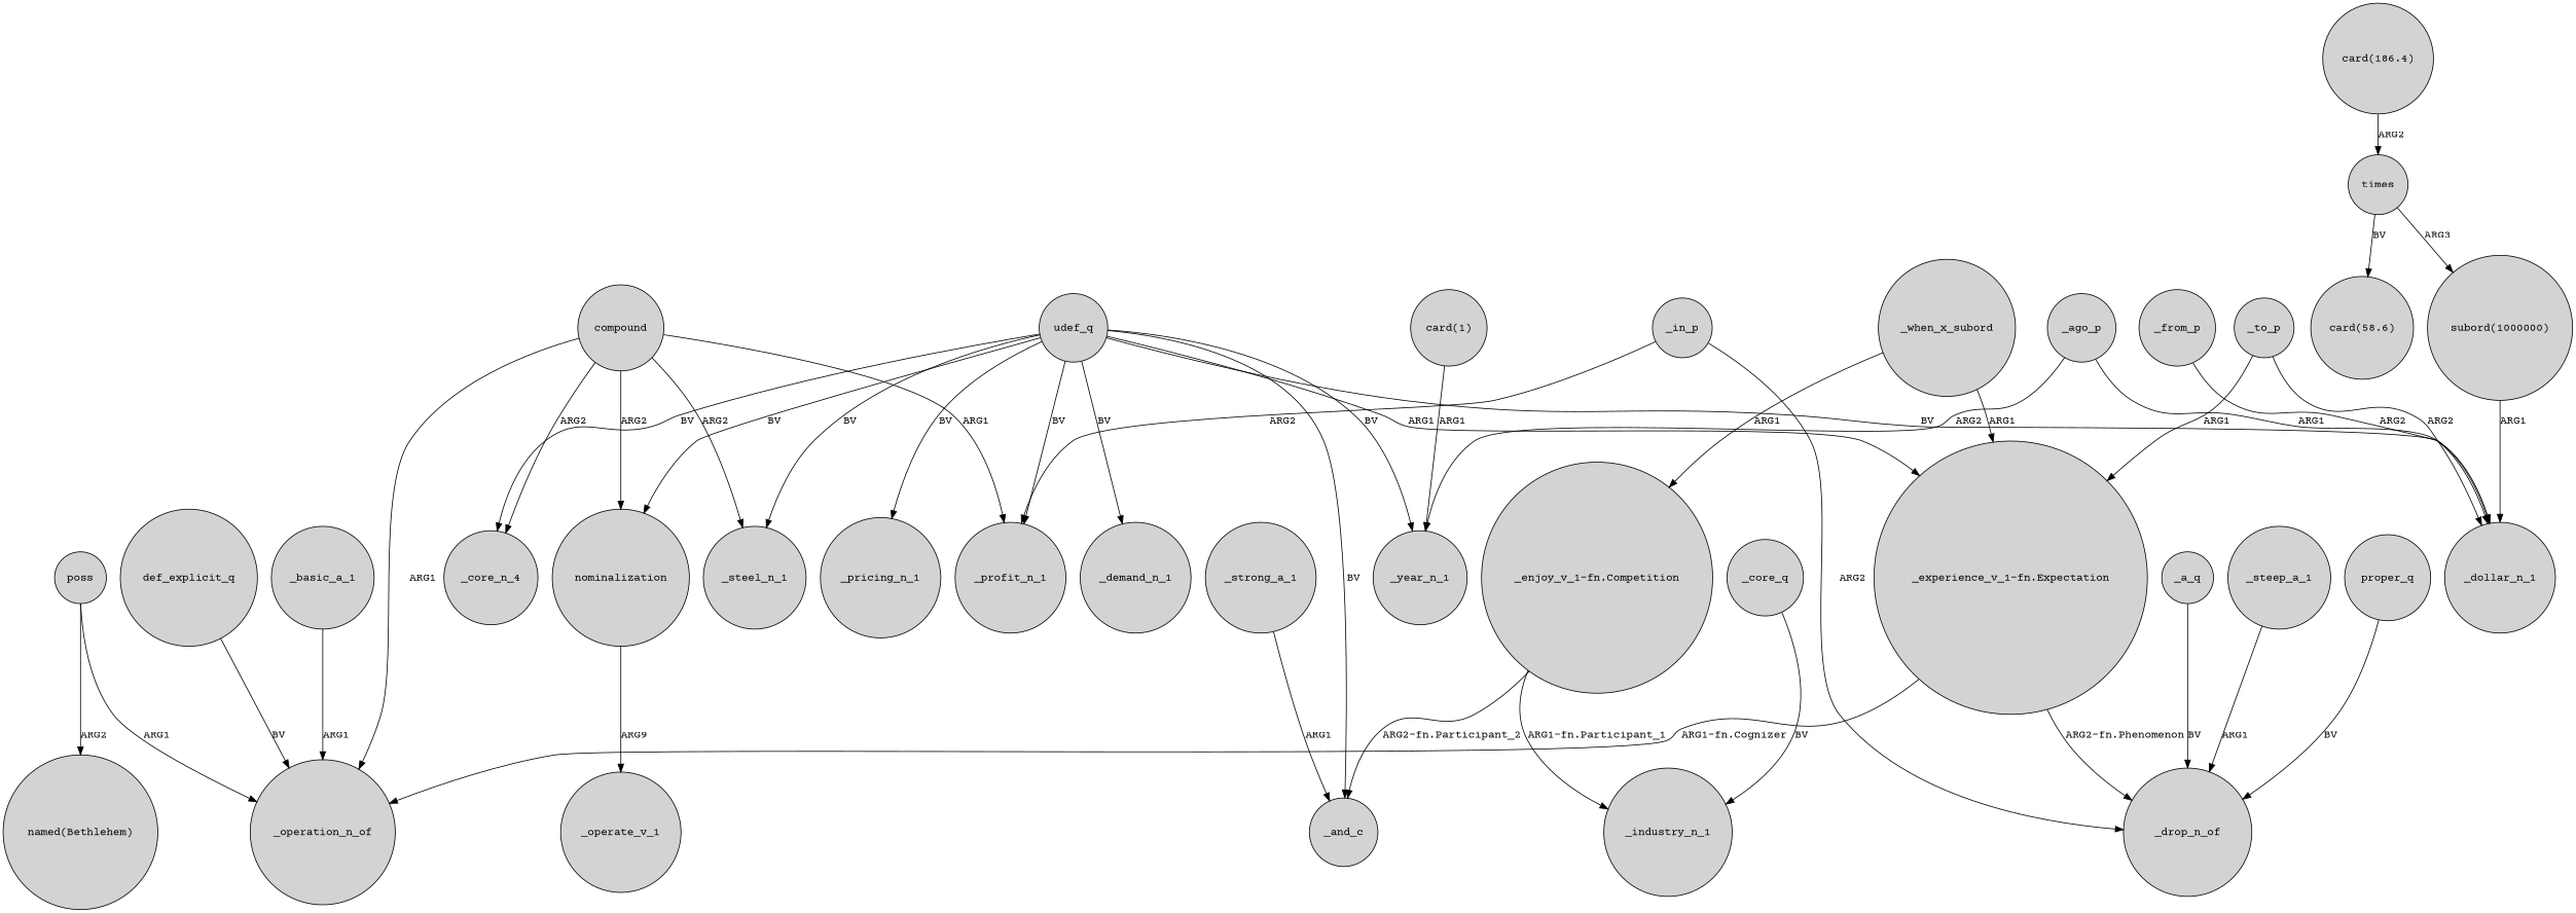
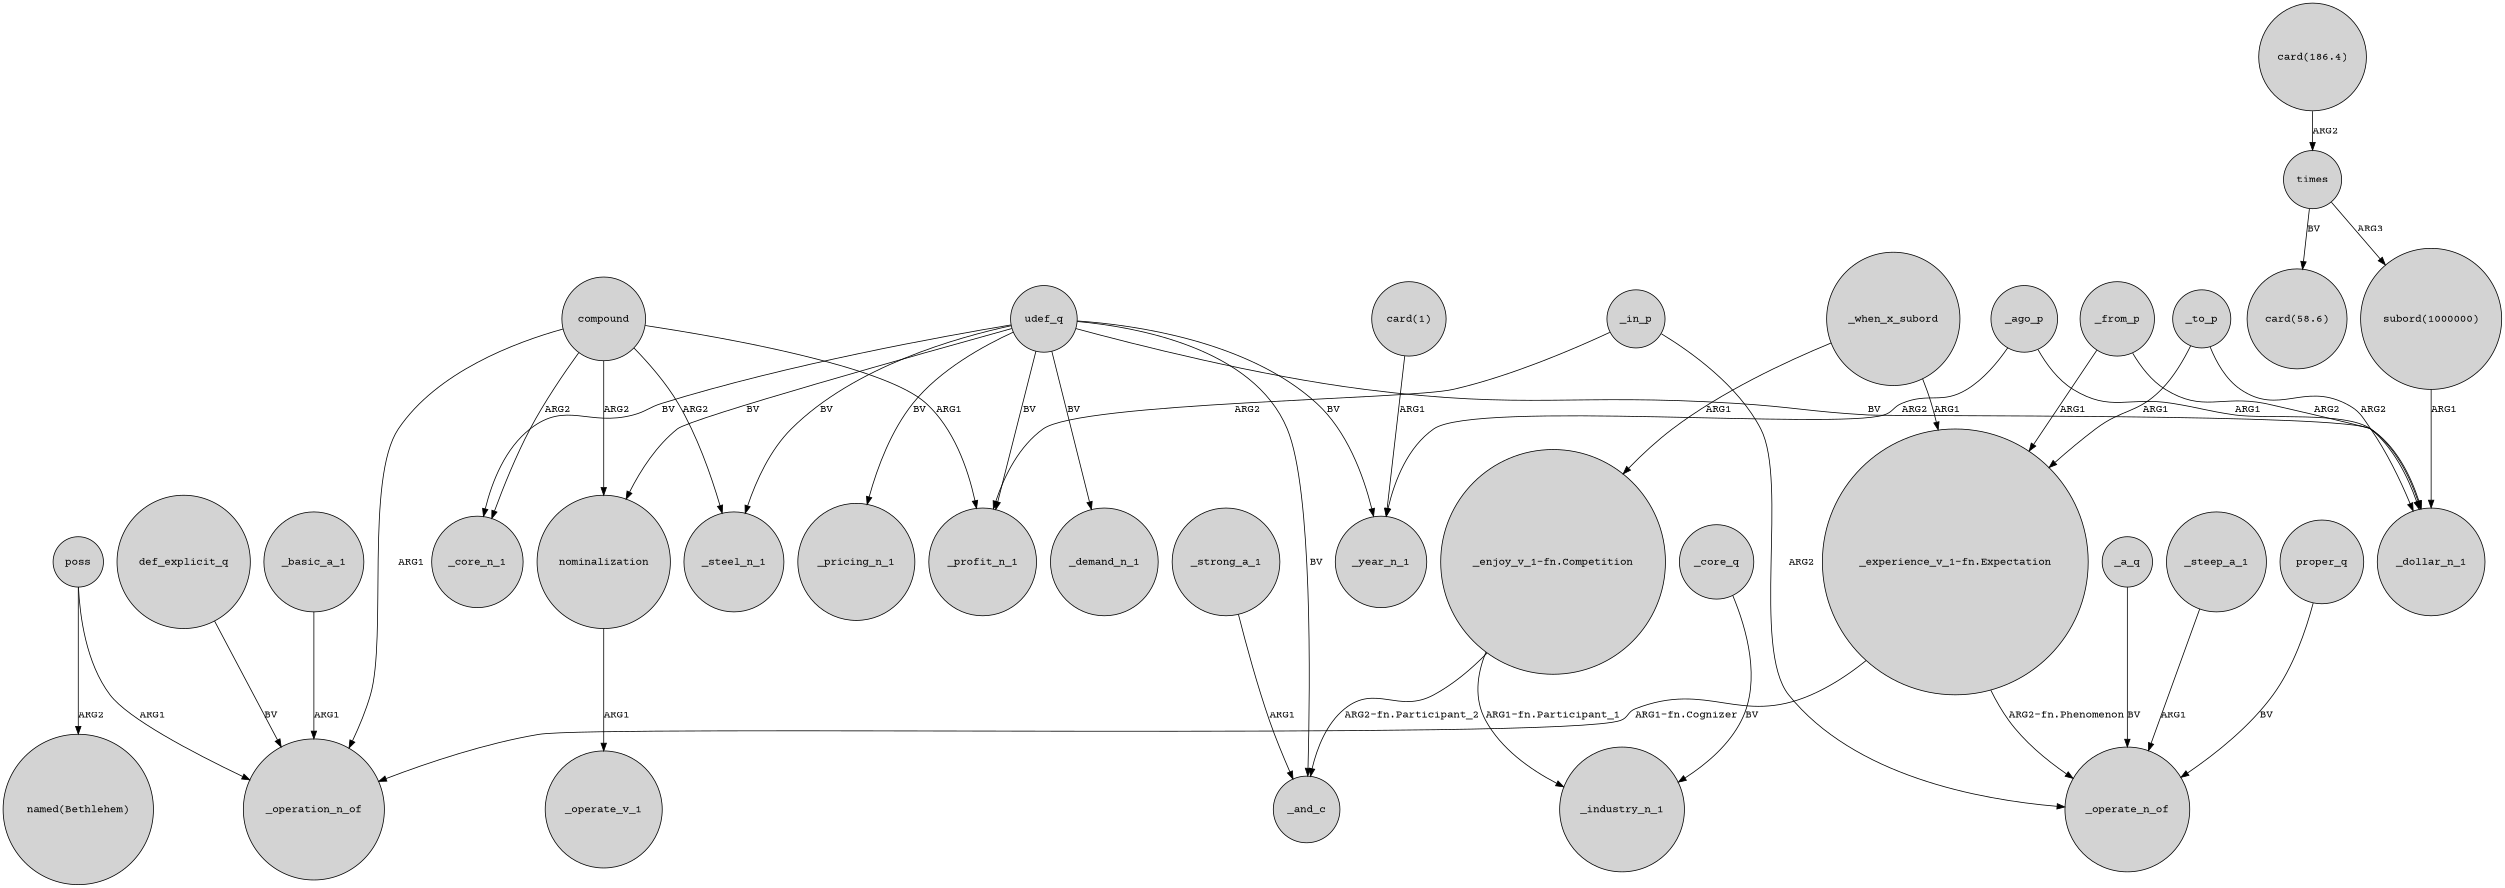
  digraph {
    fontname="Courier Prime"
    node [fontname="Courier Prime" shape=circle style=filled]
    edge [fontname="Courier Prime"]
    "_experience_v_1-fn.Expectation"
-   _drop_n_of
+   _drop_n_of [label=_operate_n_of]
    _operation_n_of
    _when_x_subord
    "_enjoy_v_1-fn.Competition"
    _industry_n_1
    _and_c
    _ago_p
    _dollar_n_1
    _year_n_1
    compound
-   _core_n_1 [label=_core_n_4]
+   _core_n_1
    nominalization
    _profit_n_1
    _steel_n_1
    _operate_v_1
    "card(1)"
    _from_p
    udef_q
    _pricing_n_1
    _demand_n_1
    poss
    "named(Bethlehem)"
    n24 [label="subord(1000000)"]
    times
    "card(58.6)"
    "card(186.4)"
    _to_p
    _in_p
    _a_q
    _steep_a_1
    def_explicit_q
    _basic_a_1
    proper_q
    _strong_a_1
    n36 [label=_core_q]
    "_experience_v_1-fn.Expectation" -> _drop_n_of [label="ARG2-fn.Phenomenon"]
    "_experience_v_1-fn.Expectation" -> _operation_n_of [label="ARG1-fn.Cognizer"]
    _when_x_subord -> "_experience_v_1-fn.Expectation" [label=ARG1]
    _when_x_subord -> "_enjoy_v_1-fn.Competition" [label=ARG1]
    "_enjoy_v_1-fn.Competition" -> _industry_n_1 [label="ARG1-fn.Participant_1"]
    "_enjoy_v_1-fn.Competition" -> _and_c [label="ARG2-fn.Participant_2"]
    _ago_p -> _dollar_n_1 [label=ARG1]
    _ago_p -> _year_n_1 [label=ARG2]
    compound -> _operation_n_of [label=ARG1]
    compound -> _core_n_1 [label=ARG2]
    compound -> nominalization [label=ARG2]
    compound -> _profit_n_1 [label=ARG1]
    compound -> _steel_n_1 [label=ARG2]
-   nominalization -> _operate_v_1 [label=ARG9]
+   nominalization -> _operate_v_1 [label=ARG1]
    "card(1)" -> _year_n_1 [label=ARG1]
-   udef_q -> "_experience_v_1-fn.Expectation" [label=ARG1]
+   _from_p -> "_experience_v_1-fn.Expectation" [label=ARG1]
    _from_p -> _dollar_n_1 [label=ARG2]
    udef_q -> _and_c [label=BV]
    udef_q -> _dollar_n_1 [label=BV]
    udef_q -> _year_n_1 [label=BV]
    udef_q -> _core_n_1 [label=BV]
    udef_q -> nominalization [label=BV]
    udef_q -> _profit_n_1 [label=BV]
    udef_q -> _steel_n_1 [label=BV]
    udef_q -> _pricing_n_1 [label=BV]
    udef_q -> _demand_n_1 [label=BV]
    poss -> _operation_n_of [label=ARG1]
    poss -> "named(Bethlehem)" [label=ARG2]
    n24 -> _dollar_n_1 [label=ARG1]
    times -> n24 [label=ARG3]
    times -> "card(58.6)" [label=BV]
    "card(186.4)" -> times [label=ARG2]
    _to_p -> "_experience_v_1-fn.Expectation" [label=ARG1]
    _to_p -> _dollar_n_1 [label=ARG2]
    _in_p -> _drop_n_of [label=ARG2]
    _in_p -> _profit_n_1 [label=ARG2]
    _a_q -> _drop_n_of [label=BV]
    _steep_a_1 -> _drop_n_of [label=ARG1]
    def_explicit_q -> _operation_n_of [label=BV]
    _basic_a_1 -> _operation_n_of [label=ARG1]
    proper_q -> _drop_n_of [label=BV]
    _strong_a_1 -> _and_c [label=ARG1]
    n36 -> _industry_n_1 [label=BV]
  }
